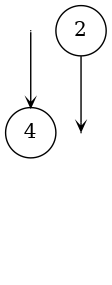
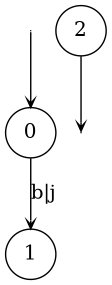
  digraph {
    rankdir=TB
    vcsn_context="[abxy]? × [ijxy]? → ℚ"
    node [shape=circle style=rounded]
    edge [arrowhead=vee arrowsize=.6]
    I0 [shape=point width=0 style=""]
    F2 [shape=point width=0 style=""]
-   0 [width=0.5 label=4]
+   0 [width=0.5]
+   1 [width=0.5]
    2 [width=0.5]
    subgraph sub_1 {
      I0
      F2
    }
    subgraph sub_2 {
      0
+     1
      2
    }
    I0 -> 0
+   0 -> 1 [label="b|j"]
    2 -> F2
  }
